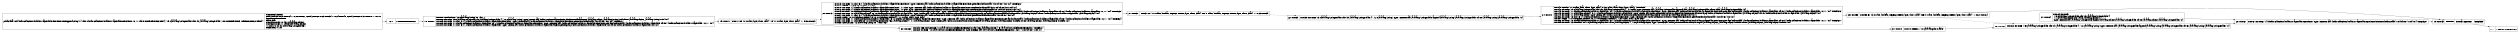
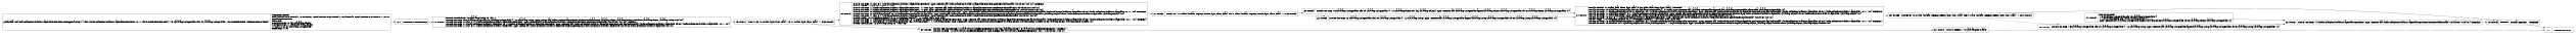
  digraph {
    rankdir=LR
    node [shape=record]
-   n1 [label="{16\:\ ?|MTH_ENTER_BLOCK\l}"]
+   n1 [label="{16\:\ ?|MTH_ARGUMENT_BLOCK\l}"]
    n2 [label="{18\:\ 0x0000|0x0000: CONST_STR  (r0 I:java.lang.String) =  \"sb\" \l0x0002: INVOKE  (r5 I:java.lang.Object A[D('sb' java.lang.StringBuilder)]), (r0 I:java.lang.String) type: STATIC call: kotlin.jvm.internal.Intrinsics.checkNotNullParameter(java.lang.Object, java.lang.String):void A[MD:(java.lang.Object, java.lang.String):void (m)]\l0x0005: INVOKE  (r0 I:int) = (r4 I:kotlin.collections.builders.MapBuilder$EntriesItr) type: VIRTUAL call: kotlin.collections.builders.MapBuilder.EntriesItr.getIndex$kotlin_stdlib():int A[MD:():int (m)] (LINE:521)\l0x0009: INVOKE  (r1 I:kotlin.collections.builders.MapBuilder) = (r4 I:kotlin.collections.builders.MapBuilder$EntriesItr) type: VIRTUAL call: kotlin.collections.builders.MapBuilder.EntriesItr.getMap$kotlin_stdlib():kotlin.collections.builders.MapBuilder A[MD:():kotlin.collections.builders.MapBuilder\<K, V\> (m)]\l0x000d: INVOKE  (r1 I:int) = (r1 I:kotlin.collections.builders.MapBuilder) type: STATIC call: kotlin.collections.builders.MapBuilder.access$getLength$p(kotlin.collections.builders.MapBuilder):int A[MD:(kotlin.collections.builders.MapBuilder):int (m)]\l}"]
    n3 [label="{19\:\ 0x0011|0x0011: IF  (r0 I:??[int, byte, short, char]) \>= (r1 I:??[int, byte, short, char])  \-\> B:30:0x006b \l}"]
    n4 [label="{20\:\ 0x0013|0x0013: INVOKE  (r0 I:int) = (r4 I:kotlin.collections.builders.MapBuilder$EntriesItr) type: VIRTUAL call: kotlin.collections.builders.MapBuilder.EntriesItr.getIndex$kotlin_stdlib():int A[MD:():int (m)] (LINE:522)\l0x0017: ARITH  (r1 I:int) = (r0 I:int) + (1 int) \l0x0019: INVOKE  (r4 I:kotlin.collections.builders.MapBuilder$EntriesItr), (r1 I:int) type: VIRTUAL call: kotlin.collections.builders.MapBuilder.EntriesItr.setIndex$kotlin_stdlib(int):void A[MD:(int):void (m)]\l0x001c: INVOKE  (r4 I:kotlin.collections.builders.MapBuilder$EntriesItr), (r0 I:int) type: VIRTUAL call: kotlin.collections.builders.MapBuilder.EntriesItr.setLastIndex$kotlin_stdlib(int):void A[MD:(int):void (m)]\l0x001f: INVOKE  (r0 I:kotlin.collections.builders.MapBuilder) = (r4 I:kotlin.collections.builders.MapBuilder$EntriesItr) type: VIRTUAL call: kotlin.collections.builders.MapBuilder.EntriesItr.getMap$kotlin_stdlib():kotlin.collections.builders.MapBuilder A[MD:():kotlin.collections.builders.MapBuilder\<K, V\> (m)] (LINE:523)\l0x0023: INVOKE  (r0 I:java.lang.Object[]) = (r0 I:kotlin.collections.builders.MapBuilder) type: STATIC call: kotlin.collections.builders.MapBuilder.access$getKeysArray$p(kotlin.collections.builders.MapBuilder):java.lang.Object[] A[MD:(kotlin.collections.builders.MapBuilder):java.lang.Object[] (m)]\l0x0027: INVOKE  (r1 I:int) = (r4 I:kotlin.collections.builders.MapBuilder$EntriesItr) type: VIRTUAL call: kotlin.collections.builders.MapBuilder.EntriesItr.getLastIndex$kotlin_stdlib():int A[MD:():int (m)]\l0x002b: AGET  (r0 I:??[OBJECT, ARRAY]) = (r0 I:??[OBJECT, ARRAY][]), (r1 I:??[int, short, byte, char]) \l0x002d: INVOKE  (r1 I:kotlin.collections.builders.MapBuilder) = (r4 I:kotlin.collections.builders.MapBuilder$EntriesItr) type: VIRTUAL call: kotlin.collections.builders.MapBuilder.EntriesItr.getMap$kotlin_stdlib():kotlin.collections.builders.MapBuilder A[MD:():kotlin.collections.builders.MapBuilder\<K, V\> (m)] (LINE:524)\l0x0031: INVOKE  (r1 I:boolean) = (r0 I:java.lang.Object A[D('key' java.lang.Object)]), (r1 I:java.lang.Object) type: STATIC call: kotlin.jvm.internal.Intrinsics.areEqual(java.lang.Object, java.lang.Object):boolean A[MD:(java.lang.Object, java.lang.Object):boolean (m)]\l0x0035: CONST_STR  (r2 I:java.lang.String) =  \"(this Map)\" \l}"]
    n5 [label="{30\:\ 0x006b|0x006b: NEW_INSTANCE  (r0 I:java.util.NoSuchElementException A[D('key' java.lang.Object)]) =  java.util.NoSuchElementException  (LINE:521)\l0x006d: INVOKE  (r0 I:java.util.NoSuchElementException) type: DIRECT call: java.util.NoSuchElementException.\<init\>():void A[MD:():void (c)]\l}"]
    n6 [label="{21\:\ 0x0037|0x0037: IF  (r1 I:??[int, boolean, OBJECT, ARRAY, byte, short, char]) == (0 ??[int, boolean, OBJECT, ARRAY, byte, short, char])  \-\> B:23:0x003d \l}"]
    n7 [label="{31\:\ 0x0070|0x0070: THROW  (r0 I:java.lang.Throwable) \l}"]
    n8 [label="{22\:\ 0x0039|0x0039: INVOKE  (r5 I:java.lang.StringBuilder A[D('sb' java.lang.StringBuilder)]), (r2 I:java.lang.String) type: VIRTUAL call: java.lang.StringBuilder.append(java.lang.String):java.lang.StringBuilder A[MD:(java.lang.String):java.lang.StringBuilder (c)]\l}"]
+   n9 [label="{23\:\ 0x003d|0x003d: INVOKE  (r5 I:java.lang.StringBuilder A[D('sb' java.lang.StringBuilder)]), (r0 I:java.lang.Object A[D('key' java.lang.Object)]) type: VIRTUAL call: java.lang.StringBuilder.append(java.lang.Object):java.lang.StringBuilder A[MD:(java.lang.Object):java.lang.StringBuilder (c)]\l}"]
    n10 [label="{24\:\ 0x0040|0x0040: CONST  (r1 I:??[int, float, short, byte, char]) = (61 ??[int, float, short, byte, char])  (LINE:525)\l0x0042: INVOKE  (r5 I:java.lang.StringBuilder A[D('sb' java.lang.StringBuilder)]), (r1 I:char) type: VIRTUAL call: java.lang.StringBuilder.append(char):java.lang.StringBuilder A[MD:(char):java.lang.StringBuilder (c)]\l0x0045: INVOKE  (r1 I:kotlin.collections.builders.MapBuilder) = (r4 I:kotlin.collections.builders.MapBuilder$EntriesItr) type: VIRTUAL call: kotlin.collections.builders.MapBuilder.EntriesItr.getMap$kotlin_stdlib():kotlin.collections.builders.MapBuilder A[MD:():kotlin.collections.builders.MapBuilder\<K, V\> (m)] (LINE:526)\l0x0049: INVOKE  (r1 I:java.lang.Object[]) = (r1 I:kotlin.collections.builders.MapBuilder) type: STATIC call: kotlin.collections.builders.MapBuilder.access$getValuesArray$p(kotlin.collections.builders.MapBuilder):java.lang.Object[] A[MD:(kotlin.collections.builders.MapBuilder):java.lang.Object[] (m)]\l0x004d: INVOKE  (r1 I:java.lang.Object) type: STATIC call: kotlin.jvm.internal.Intrinsics.checkNotNull(java.lang.Object):void A[MD:(java.lang.Object):void (m)]\l0x0050: INVOKE  (r3 I:int) = (r4 I:kotlin.collections.builders.MapBuilder$EntriesItr) type: VIRTUAL call: kotlin.collections.builders.MapBuilder.EntriesItr.getLastIndex$kotlin_stdlib():int A[MD:():int (m)]\l0x0054: AGET  (r1 I:??[OBJECT, ARRAY]) = (r1 I:??[OBJECT, ARRAY][]), (r3 I:??[int, short, byte, char]) \l0x0056: INVOKE  (r3 I:kotlin.collections.builders.MapBuilder) = (r4 I:kotlin.collections.builders.MapBuilder$EntriesItr) type: VIRTUAL call: kotlin.collections.builders.MapBuilder.EntriesItr.getMap$kotlin_stdlib():kotlin.collections.builders.MapBuilder A[MD:():kotlin.collections.builders.MapBuilder\<K, V\> (m)] (LINE:527)\l0x005a: INVOKE  (r3 I:boolean) = (r1 I:java.lang.Object A[D('value' java.lang.Object)]), (r3 I:java.lang.Object) type: STATIC call: kotlin.jvm.internal.Intrinsics.areEqual(java.lang.Object, java.lang.Object):boolean A[MD:(java.lang.Object, java.lang.Object):boolean (m)]\l}"]
    n11 [label="{25\:\ 0x005e|0x005e: IF  (r3 I:??[int, boolean, OBJECT, ARRAY, byte, short, char]) == (0 ??[int, boolean, OBJECT, ARRAY, byte, short, char])  \-\> B:27:0x0064 \l}"]
    n12 [label="{26\:\ 0x0060|0x0060: INVOKE  (r5 I:java.lang.StringBuilder A[D('sb' java.lang.StringBuilder)]), (r2 I:java.lang.String) type: VIRTUAL call: java.lang.StringBuilder.append(java.lang.String):java.lang.StringBuilder A[MD:(java.lang.String):java.lang.StringBuilder (c)]\l}"]
    n13 [label="{29\:\ 0x006a|RETURN\l|0x006a: RETURN    (LINE:539)\l}"]
    n14 [label="{28\:\ 0x0067|0x0067: INVOKE  (r4 I:kotlin.collections.builders.MapBuilder$EntriesItr) type: VIRTUAL call: kotlin.collections.builders.MapBuilder.EntriesItr.initNext$kotlin_stdlib():void A[MD:():void (m)] (LINE:528)\l}"]
    n15 [label="{27\:\ 0x0064|0x0064: INVOKE  \l  (r5 I:java.lang.StringBuilder A[D('sb' java.lang.StringBuilder)])\l  (r1 I:java.lang.Object A[D('value' java.lang.Object)])\l type: VIRTUAL call: java.lang.StringBuilder.append(java.lang.Object):java.lang.StringBuilder A[MD:(java.lang.Object):java.lang.StringBuilder (c)]\l}"]
-   n16 [label="{17\:\ ?|MTH_INVOKE_BLOCK\l}"]
+   n16 [label="{17\:\ ?|MTH_EXIT_BLOCK\l}"]
    n17 [label="{public final void kotlin.collections.builders.MapBuilder.EntriesItr.nextAppendString((r4 'this' I:kotlin.collections.builders.MapBuilder$EntriesItr\<K, V\> A[IMMUTABLE_TYPE, THIS]), (r5 I:java.lang.StringBuilder A[D('sb' java.lang.StringBuilder), IMMUTABLE_TYPE, METHOD_ARGUMENT]))  | USE_LINES_HINTS\lCROSS_EDGE: B:27:0x0064 \-\> B:28:0x0067, CROSS_EDGE: B:23:0x003d \-\> B:24:0x0040, CROSS_EDGE: B:31:0x0070 \-\> B:17:?\lINLINE_NOT_NEEDED\lDebug Info:\l  0x002d\-0x006b: r0 'key' Ljava\/lang\/Object;\l  0x0056\-0x006b: r1 'value' Ljava\/lang\/Object;\l  \-1 \-0x0070: r5 'sb' Ljava\/lang\/StringBuilder;\lTYPE_VARS: [V, K]\l}"]
    n1 -> n2
    n2 -> n3
    n3 -> n4 [style=dashed]
    n3 -> n5
    n4 -> n6
    n5 -> n7
    n6 -> n8 [style=dashed]
-   n7 -> n12
+   n6 -> n9
+   n7 -> n16
    n8 -> n10
+   n9 -> n10
    n10 -> n11
    n11 -> n12 [style=dashed]
    n11 -> n13
    n12 -> n14
    n13 -> n16
    n14 -> n13
    n15 -> n14
    n17 -> n1
  }
